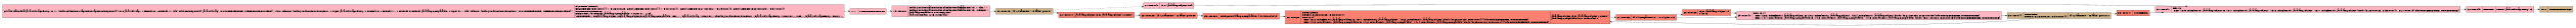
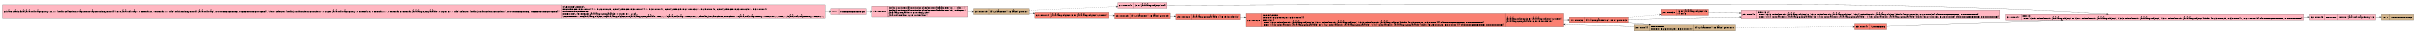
  digraph {
    rankdir=LR
    node [fillcolor=lightpink shape=record style=filled]
    edge [arrowhead=vee]
    n1 [label="{17\:\ ?|MTH_ENTER_BLOCK\l}"]
    n2 [label="{19\:\ 0x0000|kotlin.jvm.internal.Intrinsics.checkNotNullParameter(r8, \"\<this\>\")\lkotlin.jvm.internal.Intrinsics.checkNotNullParameter(r9, \"selector\")\ljava.lang.Iterable r0 = r8.entrySet()\ljava.util.Iterator r2 = r0.iterator()\l}"]
    n3 [fillcolor=tan label="{20\:\ 0x0019|if (r2.hasNext() != false) goto L7\l}"]
    n4 [label="{21\:\ 0x001b|r3 = (java.lang.Object) null\l}"]
    n5 [fillcolor=salmon label="{22\:\ 0x001d|java.lang.Object r3 = (java.lang.Object) r2.next()\l}"]
    n6 [label="{31\:\ 0x0047|PHI: r3 \l  PHI: (r3v5 'minElem$iv' java.lang.Object) = (r3v1 'minElem$iv' java.lang.Object), (r3v3 'minElem$iv' java.lang.Object), (r3v7 'minElem$iv' java.lang.Object) binds: [B:23:0x0025, B:33:0x0047, B:21:0x001b] A[DONT_GENERATE, DONT_INLINE]\l}"]
    n7 [fillcolor=salmon label="{23\:\ 0x0025|if (r2.hasNext() != false) goto L9\l}"]
    n8 [label="{32\:\ 0x0049|RETURN\l|return (java.util.Map.Entry) r3\l}"]
    n9 [fillcolor=tan label="{18\:\ ?|MTH_EXIT_BLOCK\l}"]
-   n10 [fillcolor=salmon label="{25\:\ 0x0028|minByOrNull.lang.Comparable r4 = r9.invoke(r3)\l}"]
+   n10 [fillcolor=salmon label="{25\:\ 0x0028|java.lang.Comparable r4 = r9.invoke(r3)\l}"]
    n11 [fillcolor=salmon label="{26\:\ 0x002e|LOOP_START\lLOOP:0: B:26:0x002e\-\>B:30:0x0044\lPHI: r3 r4 \l  PHI: (r3v2 'minElem$iv' java.lang.Object) = (r3v1 'minElem$iv' java.lang.Object), (r3v3 'minElem$iv' java.lang.Object) binds: [B:25:0x0028, B:30:0x0044] A[DONT_GENERATE, DONT_INLINE]\l  PHI: (r4v3 'minValue$iv' java.lang.Comparable) = (r4v2 'minValue$iv' java.lang.Comparable), (r4v4 'minValue$iv' java.lang.Comparable) binds: [B:25:0x0028, B:30:0x0044] A[DONT_GENERATE, DONT_INLINE]\l|java.lang.Object r5 = (java.lang.Object) r2.next()\ljava.lang.Comparable r6 = r9.invoke(r5)\l}"]
    n12 [fillcolor=salmon label="{27\:\ 0x003c|if (r4.compareTo(r6) \<= 0) goto L13\l}"]
    n13 [fillcolor=salmon label="{28\:\ 0x003e|r3 = (java.lang.Object) r5\lr4 = r6\l}"]
    n14 [label="{29\:\ 0x0040|PHI: r3 r4 \l  PHI: (r3v3 'minElem$iv' java.lang.Object) = (r3v2 'minElem$iv' java.lang.Object), (r3v4 'minElem$iv' java.lang.Object) binds: [B:27:0x003c, B:28:0x003e] A[DONT_GENERATE, DONT_INLINE]\l  PHI: (r4v4 'minValue$iv' java.lang.Comparable) = (r4v3 'minValue$iv' java.lang.Comparable), (r4v5 'minValue$iv' java.lang.Comparable) binds: [B:27:0x003c, B:28:0x003e] A[DONT_GENERATE, DONT_INLINE]\l}"]
    n15 [fillcolor=tan label="{30\:\ 0x0044|LOOP_END\lLOOP:0: B:26:0x002e\-\>B:30:0x0044\l|if (r2.hasNext() != false) goto L10\l}"]
    n16 [fillcolor=salmon label="{33\:\ 0x0047|SYNTHETIC\l}"]
    n17 [label="{private static final java.util.Map$Entry\<K, V\> kotlin.collections.MapsKt___MapsKt.minByOrNull((r8v0 java.util.Map\<? extends K, ? extends V\> A[D('$this$minByOrNull' java.util.Map), IMMUTABLE_TYPE, METHOD_ARGUMENT]), (r9v0 'selector' kotlin.jvm.functions.Function1\<? super java.util.Map$Entry\<? extends K, ? extends V\>, ? extends R extends java.lang.Comparable\<? super R\>\> A[D('selector' kotlin.jvm.functions.Function1), IMMUTABLE_TYPE, METHOD_ARGUMENT]))  | USE_LINES_HINTS\lBACK_EDGE: B:30:0x0044 \-\> B:26:0x002e, CROSS_EDGE: B:30:0x0044 \-\> B:31:0x0047, CROSS_EDGE: B:27:0x003c \-\> B:29:0x0040, CROSS_EDGE: B:23:0x0025 \-\> B:31:0x0047\lINLINE_NOT_NEEDED\lTYPE_VARS: [R extends java.lang.Comparable\<? super R\>, V, K]\lSIGNATURE: \<K:Ljava\/lang\/Object;V:Ljava\/lang\/Object;R::Ljava\/lang\/Comparable\<\-TR;\>;\>(Ljava\/util\/Map\<+TK;+TV;\>;Lkotlin\/jvm\/functions\/Function1\<\-Ljava\/util\/Map$Entry\<+TK;+TV;\>;+TR;\>;)Ljava\/util\/Map$Entry\<TK;TV;\>;\l}"]
    n1 -> n2
    n2 -> n3
    n3 -> n4 [style=dashed]
    n3 -> n5 [arrowhead=normal]
    n4 -> n6 [arrowhead=normal]
    n5 -> n7
    n6 -> n8 [arrowhead=normal]
    n7 -> n10 [arrowhead=normal]
    n8 -> n9 [arrowhead=normal]
    n10 -> n11 [arrowhead=normal]
    n11 -> n12
    n12 -> n13 [style=dashed]
    n12 -> n14
    n13 -> n14 [arrowhead=normal]
-   n14 -> n15 [arrowhead=normal]
+   n12 -> n15 [arrowhead=normal]
    n15 -> n11
    n15 -> n16 [style=dashed]
    n16 -> n6 [arrowhead=normal]
    n17 -> n1
  }
